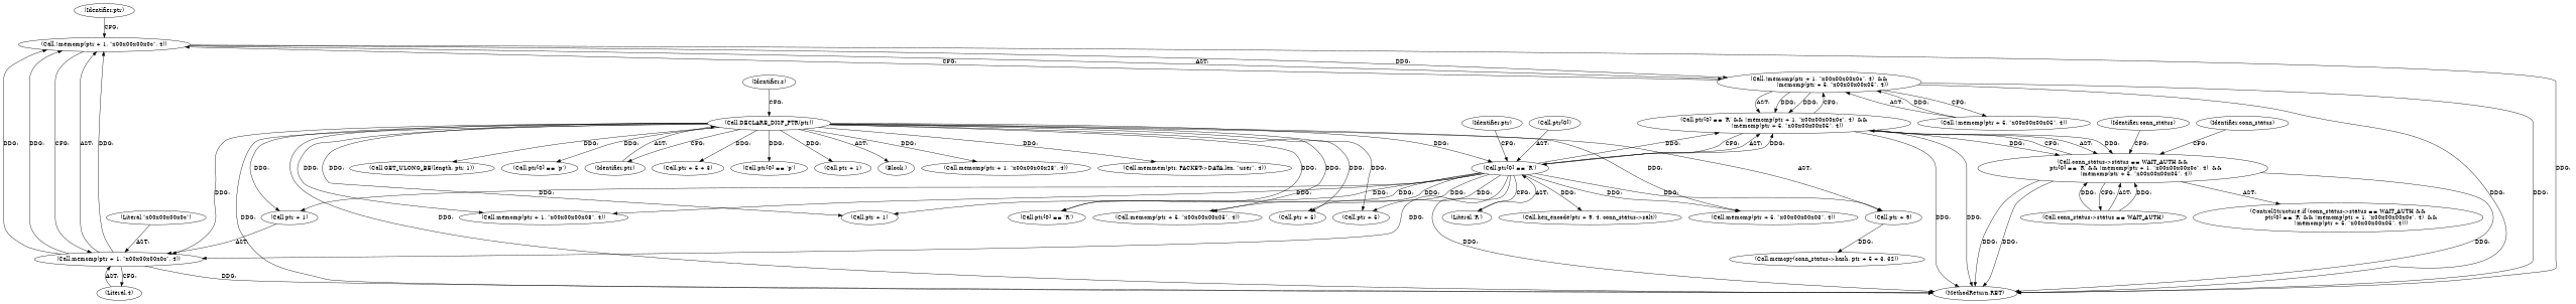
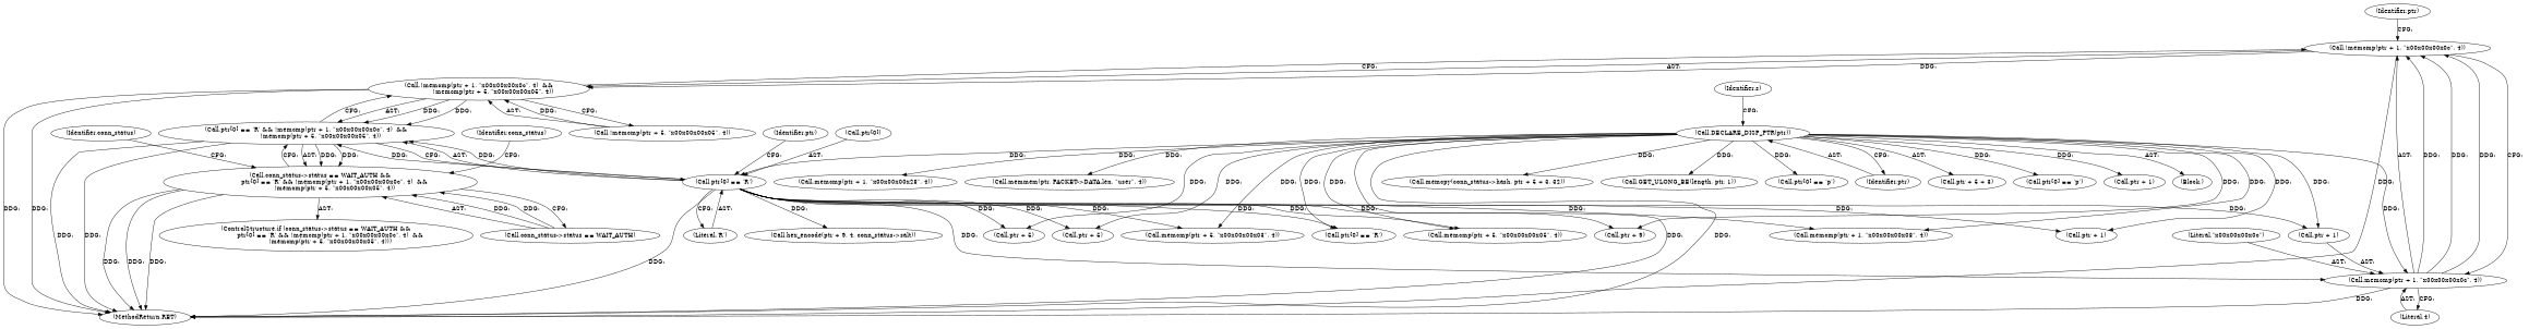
  digraph {
    n1 [label="(Call,!memcmp(ptr + 1, \"\x00\x00\x00\x0c\", 4))"]
    n2 [label="(Call,memcmp(ptr + 1, \"\x00\x00\x00\x0c\", 4))"]
    n3 [label="(Call,!memcmp(ptr + 1, \"\x00\x00\x00\x0c\", 4)  &&\n               !memcmp(ptr + 5, \"\x00\x00\x00\x05\", 4))"]
    n4 [label="(MethodReturn,RET)"]
    n5 [label="(Literal,4)"]
    n6 [label="(Call,ptr[0] == 'R' && !memcmp(ptr + 1, \"\x00\x00\x00\x0c\", 4)  &&\n               !memcmp(ptr + 5, \"\x00\x00\x00\x05\", 4))"]
    n7 [label="(Call,!memcmp(ptr + 5, \"\x00\x00\x00\x05\", 4))"]
    n8 [label="(Call,ptr[0] == 'R')"]
    n9 [label="(Call,ptr + 5)"]
    n10 [label="(Call,ptr + 5)"]
    n11 [label="(Literal,'R')"]
    n12 [label="(Call,ptr + 1)"]
    n13 [label="(Call,memcmp(ptr + 5, \"\x00\x00\x00\x03\", 4))"]
    n14 [label="(Call,ptr[0] == 'R')"]
    n15 [label="(Call,memcmp(ptr + 5, \"\x00\x00\x00\x05\", 4))"]
    n16 [label="(Call,hex_encode(ptr + 9, 4, conn_status->salt))"]
    n17 [label="(Call,ptr + 9)"]
    n18 [label="(Call,memcmp(ptr + 1, \"\x00\x00\x00\x08\", 4))"]
    n19 [label="(Call,ptr + 1)"]
    n20 [label="(Call,conn_status->status == WAIT_AUTH &&\n               ptr[0] == 'R' && !memcmp(ptr + 1, \"\x00\x00\x00\x0c\", 4)  &&\n               !memcmp(ptr + 5, \"\x00\x00\x00\x05\", 4))"]
    n21 [label="(Call,DECLARE_DISP_PTR(ptr))"]
    n22 [label="(Call,memcpy(conn_status->hash, ptr + 5 + 3, 32))"]
    n23 [label="(Call,GET_ULONG_BE(length, ptr, 1))"]
    n24 [label="(Call,ptr[0] == 'p')"]
    n25 [label="(Identifier,ptr)"]
    n26 [label="(Call,ptr + 5 + 3)"]
    n27 [label="(Call,ptr[0] == 'p')"]
    n28 [label="(Call,ptr + 1)"]
    n29 [label="(Block,)"]
    n30 [label="(Call,memcmp(ptr + 1, \"\x00\x00\x00\x28\", 4))"]
    n31 [label="(Call,memmem(ptr, PACKET->DATA.len, \"user\", 4))"]
    n32 [label="(Call,conn_status->status == WAIT_AUTH)"]
    n33 [label="(ControlStructure,if (conn_status->status == WAIT_AUTH &&\n               ptr[0] == 'R' && !memcmp(ptr + 1, \"\x00\x00\x00\x0c\", 4)  &&\n               !memcmp(ptr + 5, \"\x00\x00\x00\x05\", 4)))"]
    n34 [label="(Identifier,s)"]
    n35 [label="(Identifier,ptr)"]
    n36 [label="(Identifier,ptr)"]
    n37 [label="(Identifier,conn_status)"]
    n38 [label="(Literal,\"\x00\x00\x00\x0c\")"]
    n39 [label="(Identifier,conn_status)"]
    n40 [label="(Call,ptr[0])"]
    n1 -> n2 [label="CFG: "]
    n1 -> n3 [label="AST: "]
    n1 -> n3 [label="DDG: "]
    n1 -> n4 [label="DDG: "]
    n2 -> n1 [label="AST: "]
    n2 -> n1 [label="DDG: "]
    n2 -> n1 [label="DDG: "]
    n2 -> n1 [label="DDG: "]
    n2 -> n4 [label="DDG: "]
    n2 -> n5 [label="CFG: "]
    n3 -> n1 [label="CFG: "]
    n3 -> n4 [label="DDG: "]
    n3 -> n4 [label="DDG: "]
    n3 -> n6 [label="AST: "]
    n3 -> n6 [label="DDG: "]
    n3 -> n6 [label="DDG: "]
    n3 -> n7 [label="CFG: "]
    n5 -> n2 [label="AST: "]
    n6 -> n3 [label="CFG: "]
    n6 -> n4 [label="DDG: "]
    n6 -> n4 [label="DDG: "]
    n6 -> n8 [label="CFG: "]
    n6 -> n20 [label="AST: "]
    n6 -> n20 [label="DDG: "]
    n6 -> n20 [label="DDG: "]
    n7 -> n3 [label="AST: "]
    n7 -> n3 [label="DDG: "]
    n8 -> n2 [label="DDG: "]
    n8 -> n4 [label="DDG: "]
    n8 -> n6 [label="AST: "]
    n8 -> n6 [label="DDG: "]
    n8 -> n6 [label="DDG: "]
    n8 -> n9 [label="DDG: "]
    n8 -> n10 [label="DDG: "]
    n8 -> n11 [label="CFG: "]
    n8 -> n12 [label="DDG: "]
    n8 -> n13 [label="DDG: "]
    n8 -> n14 [label="DDG: "]
    n8 -> n15 [label="DDG: "]
    n8 -> n16 [label="DDG: "]
    n8 -> n17 [label="DDG: "]
    n8 -> n18 [label="DDG: "]
    n8 -> n19 [label="DDG: "]
    n11 -> n8 [label="AST: "]
    n12 -> n2 [label="AST: "]
    n20 -> n4 [label="DDG: "]
    n20 -> n4 [label="DDG: "]
    n20 -> n4 [label="DDG: "]
    n20 -> n6 [label="CFG: "]
    n20 -> n32 [label="CFG: "]
    n20 -> n33 [label="AST: "]
    n21 -> n2 [label="DDG: "]
    n21 -> n4 [label="DDG: "]
    n21 -> n4 [label="DDG: "]
    n21 -> n8 [label="DDG: "]
    n21 -> n9 [label="DDG: "]
    n21 -> n10 [label="DDG: "]
    n21 -> n12 [label="DDG: "]
    n21 -> n13 [label="DDG: "]
    n21 -> n14 [label="DDG: "]
    n21 -> n15 [label="DDG: "]
-   n21 -> n17 [label="AST: "]
+   n21 -> n17 [label="DDG: "]
    n21 -> n18 [label="DDG: "]
    n21 -> n19 [label="DDG: "]
-   n17 -> n22 [label="DDG: "]
+   n21 -> n22 [label="DDG: "]
    n21 -> n23 [label="DDG: "]
    n21 -> n24 [label="DDG: "]
    n21 -> n25 [label="CFG: "]
-   n21 -> n26 [label="DDG: "]
+   n21 -> n26 [label="AST: "]
    n21 -> n27 [label="DDG: "]
    n21 -> n28 [label="DDG: "]
    n21 -> n29 [label="AST: "]
    n21 -> n30 [label="DDG: "]
    n21 -> n31 [label="DDG: "]
    n25 -> n21 [label="AST: "]
    n32 -> n20 [label="AST: "]
    n32 -> n20 [label="DDG: "]
    n32 -> n20 [label="DDG: "]
    n34 -> n21 [label="CFG: "]
    n35 -> n8 [label="CFG: "]
    n36 -> n1 [label="CFG: "]
    n37 -> n20 [label="CFG: "]
    n38 -> n2 [label="AST: "]
    n39 -> n20 [label="CFG: "]
    n40 -> n8 [label="AST: "]
  }
